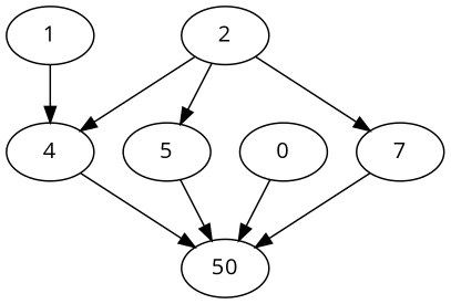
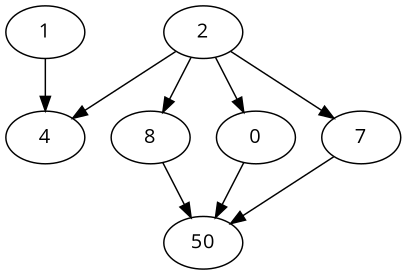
  digraph {
    fontname="Open Sans"
    node [alpha=0.12 fontname="Open Sans"]
    edge [fontname="Open Sans"]
    1 [alpha=0.07 expect_size=6886400]
    4 [alpha=0.01 expect_size=15677440]
    n3 [alpha=0.03 expect_size=15931392 label=50]
-   5 [expect_size=14332928]
+   5 [expect_size=14332928 label=8]
    2 [expect_size=49698816]
    n6 [alpha=0.18 expect_size=52338688 label=0]
    7 [alpha=0.09 expect_size=21085184]
    1 -> 4
-   4 -> n3
    5 -> n3
    2 -> 4
    2 -> 5
+   2 -> n6
    2 -> 7
    n6 -> n3
    7 -> n3
  }
